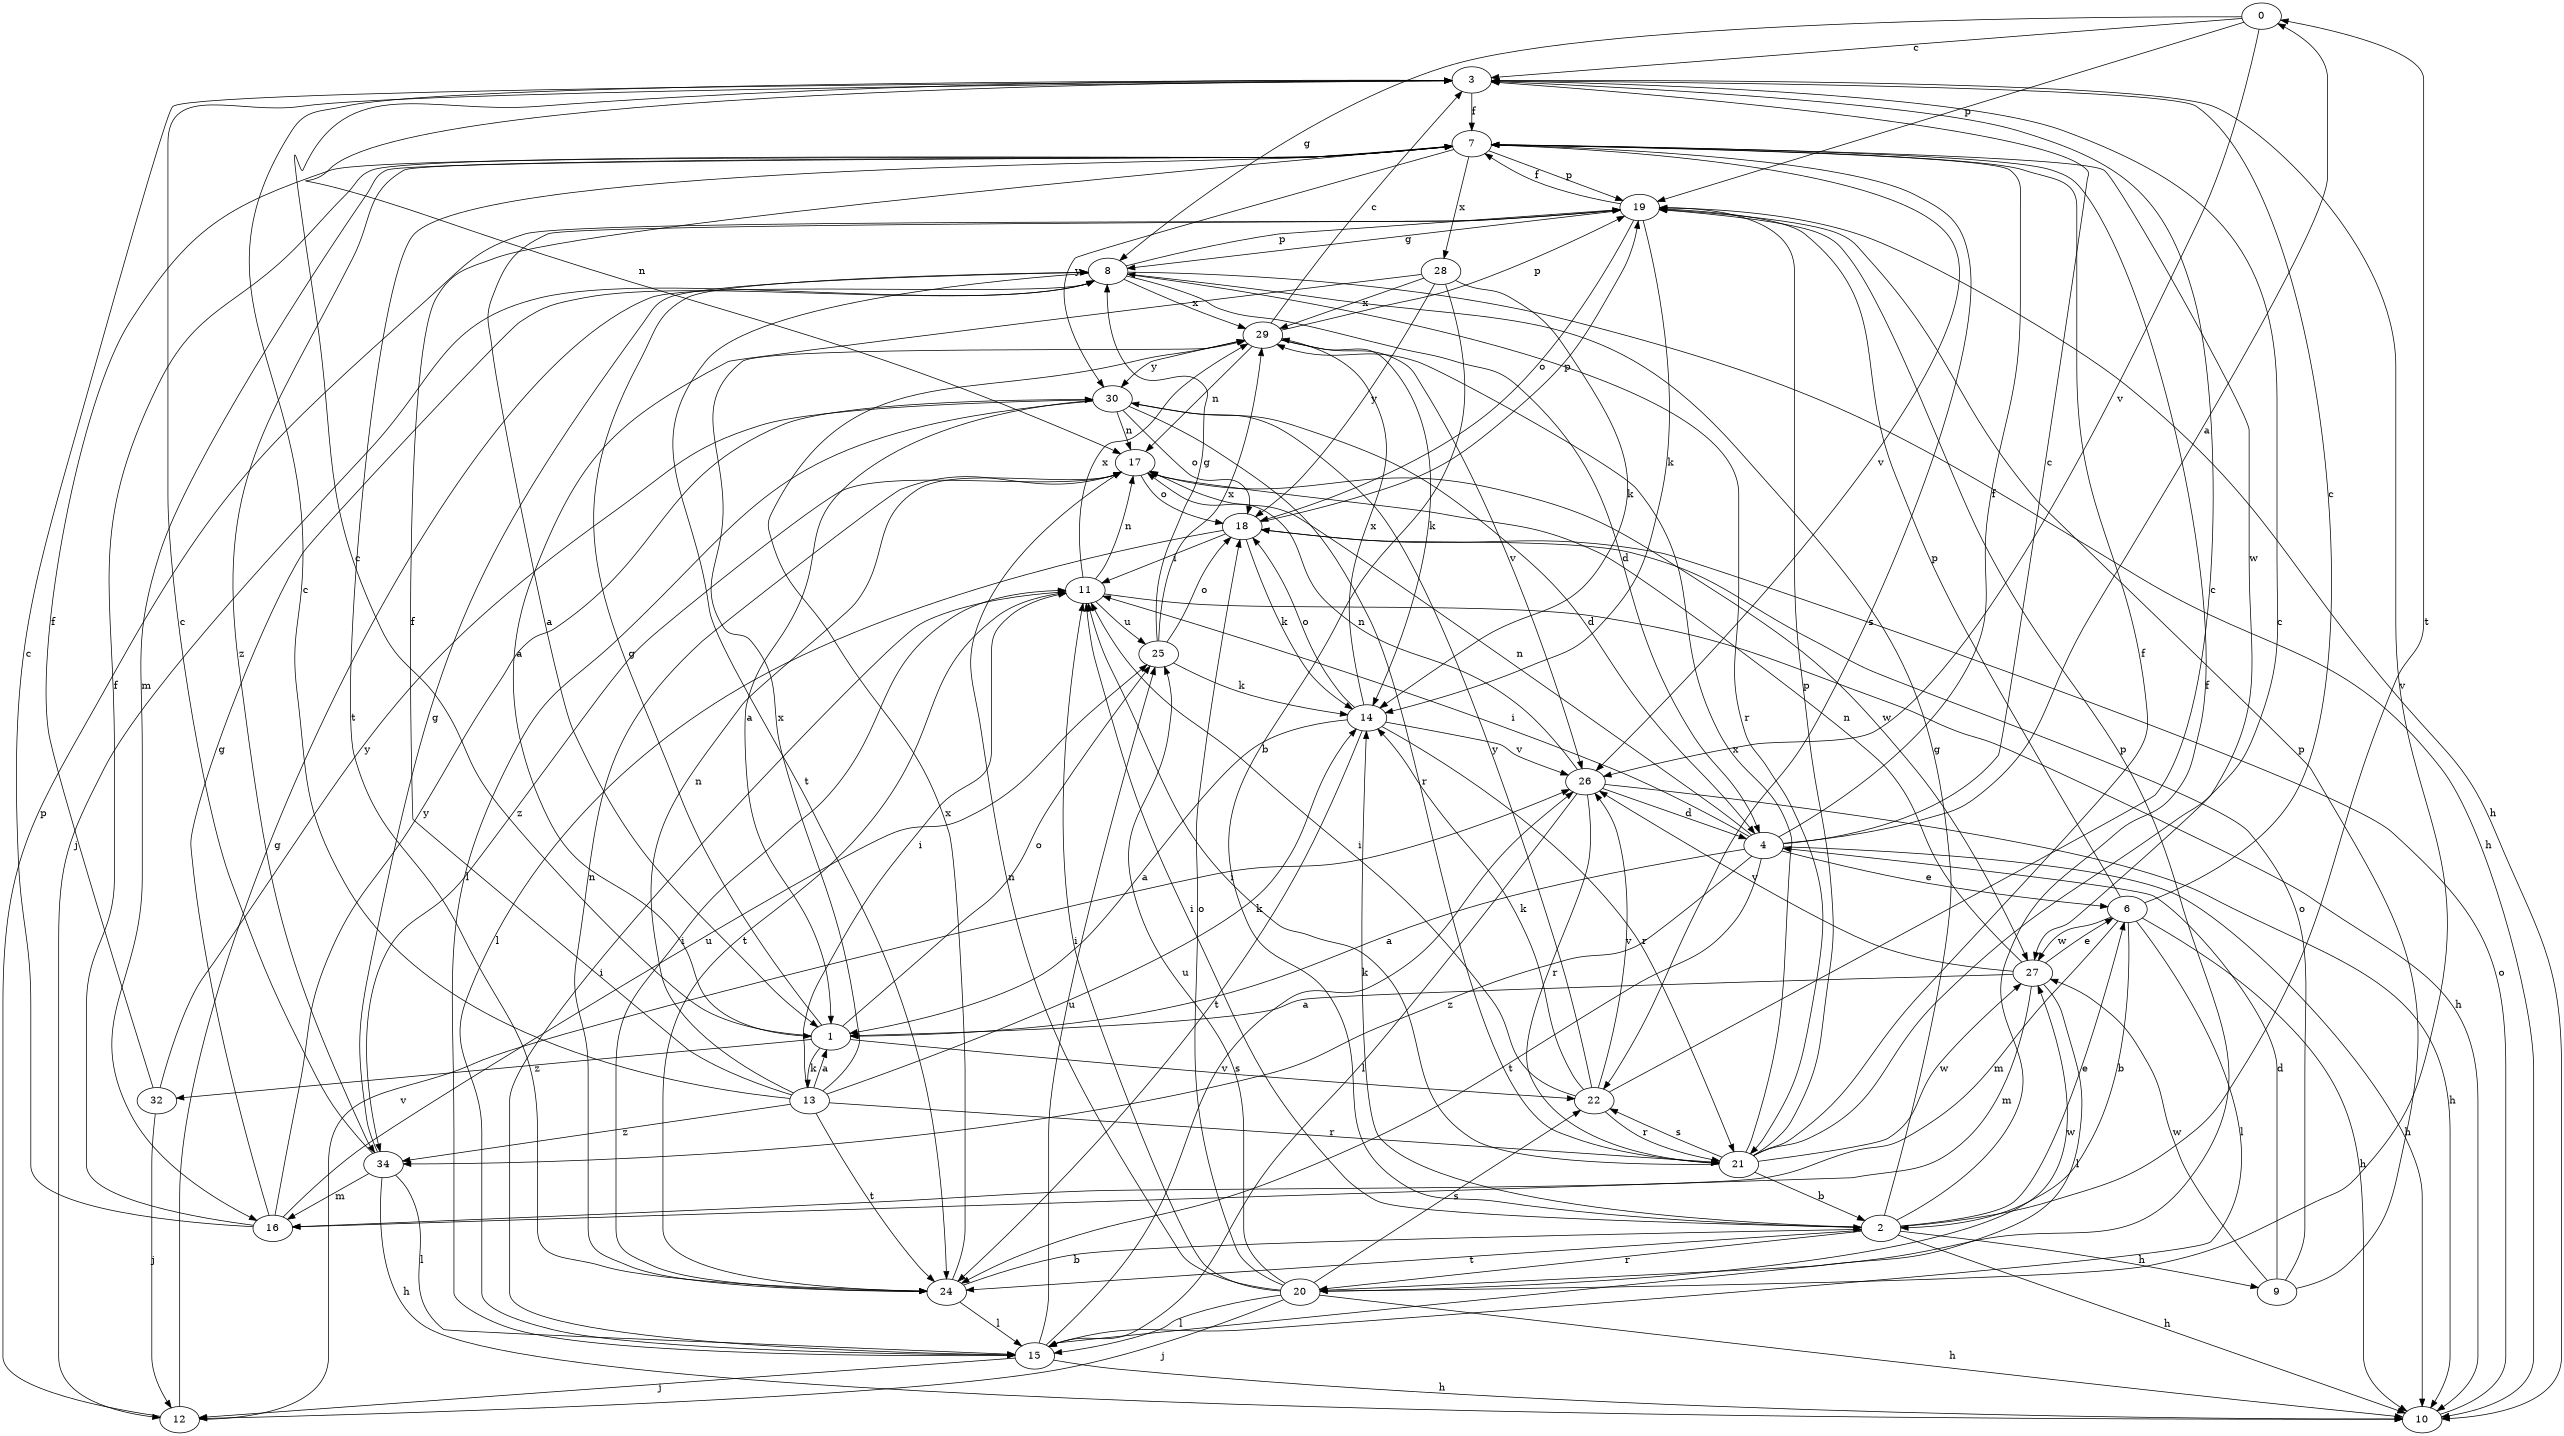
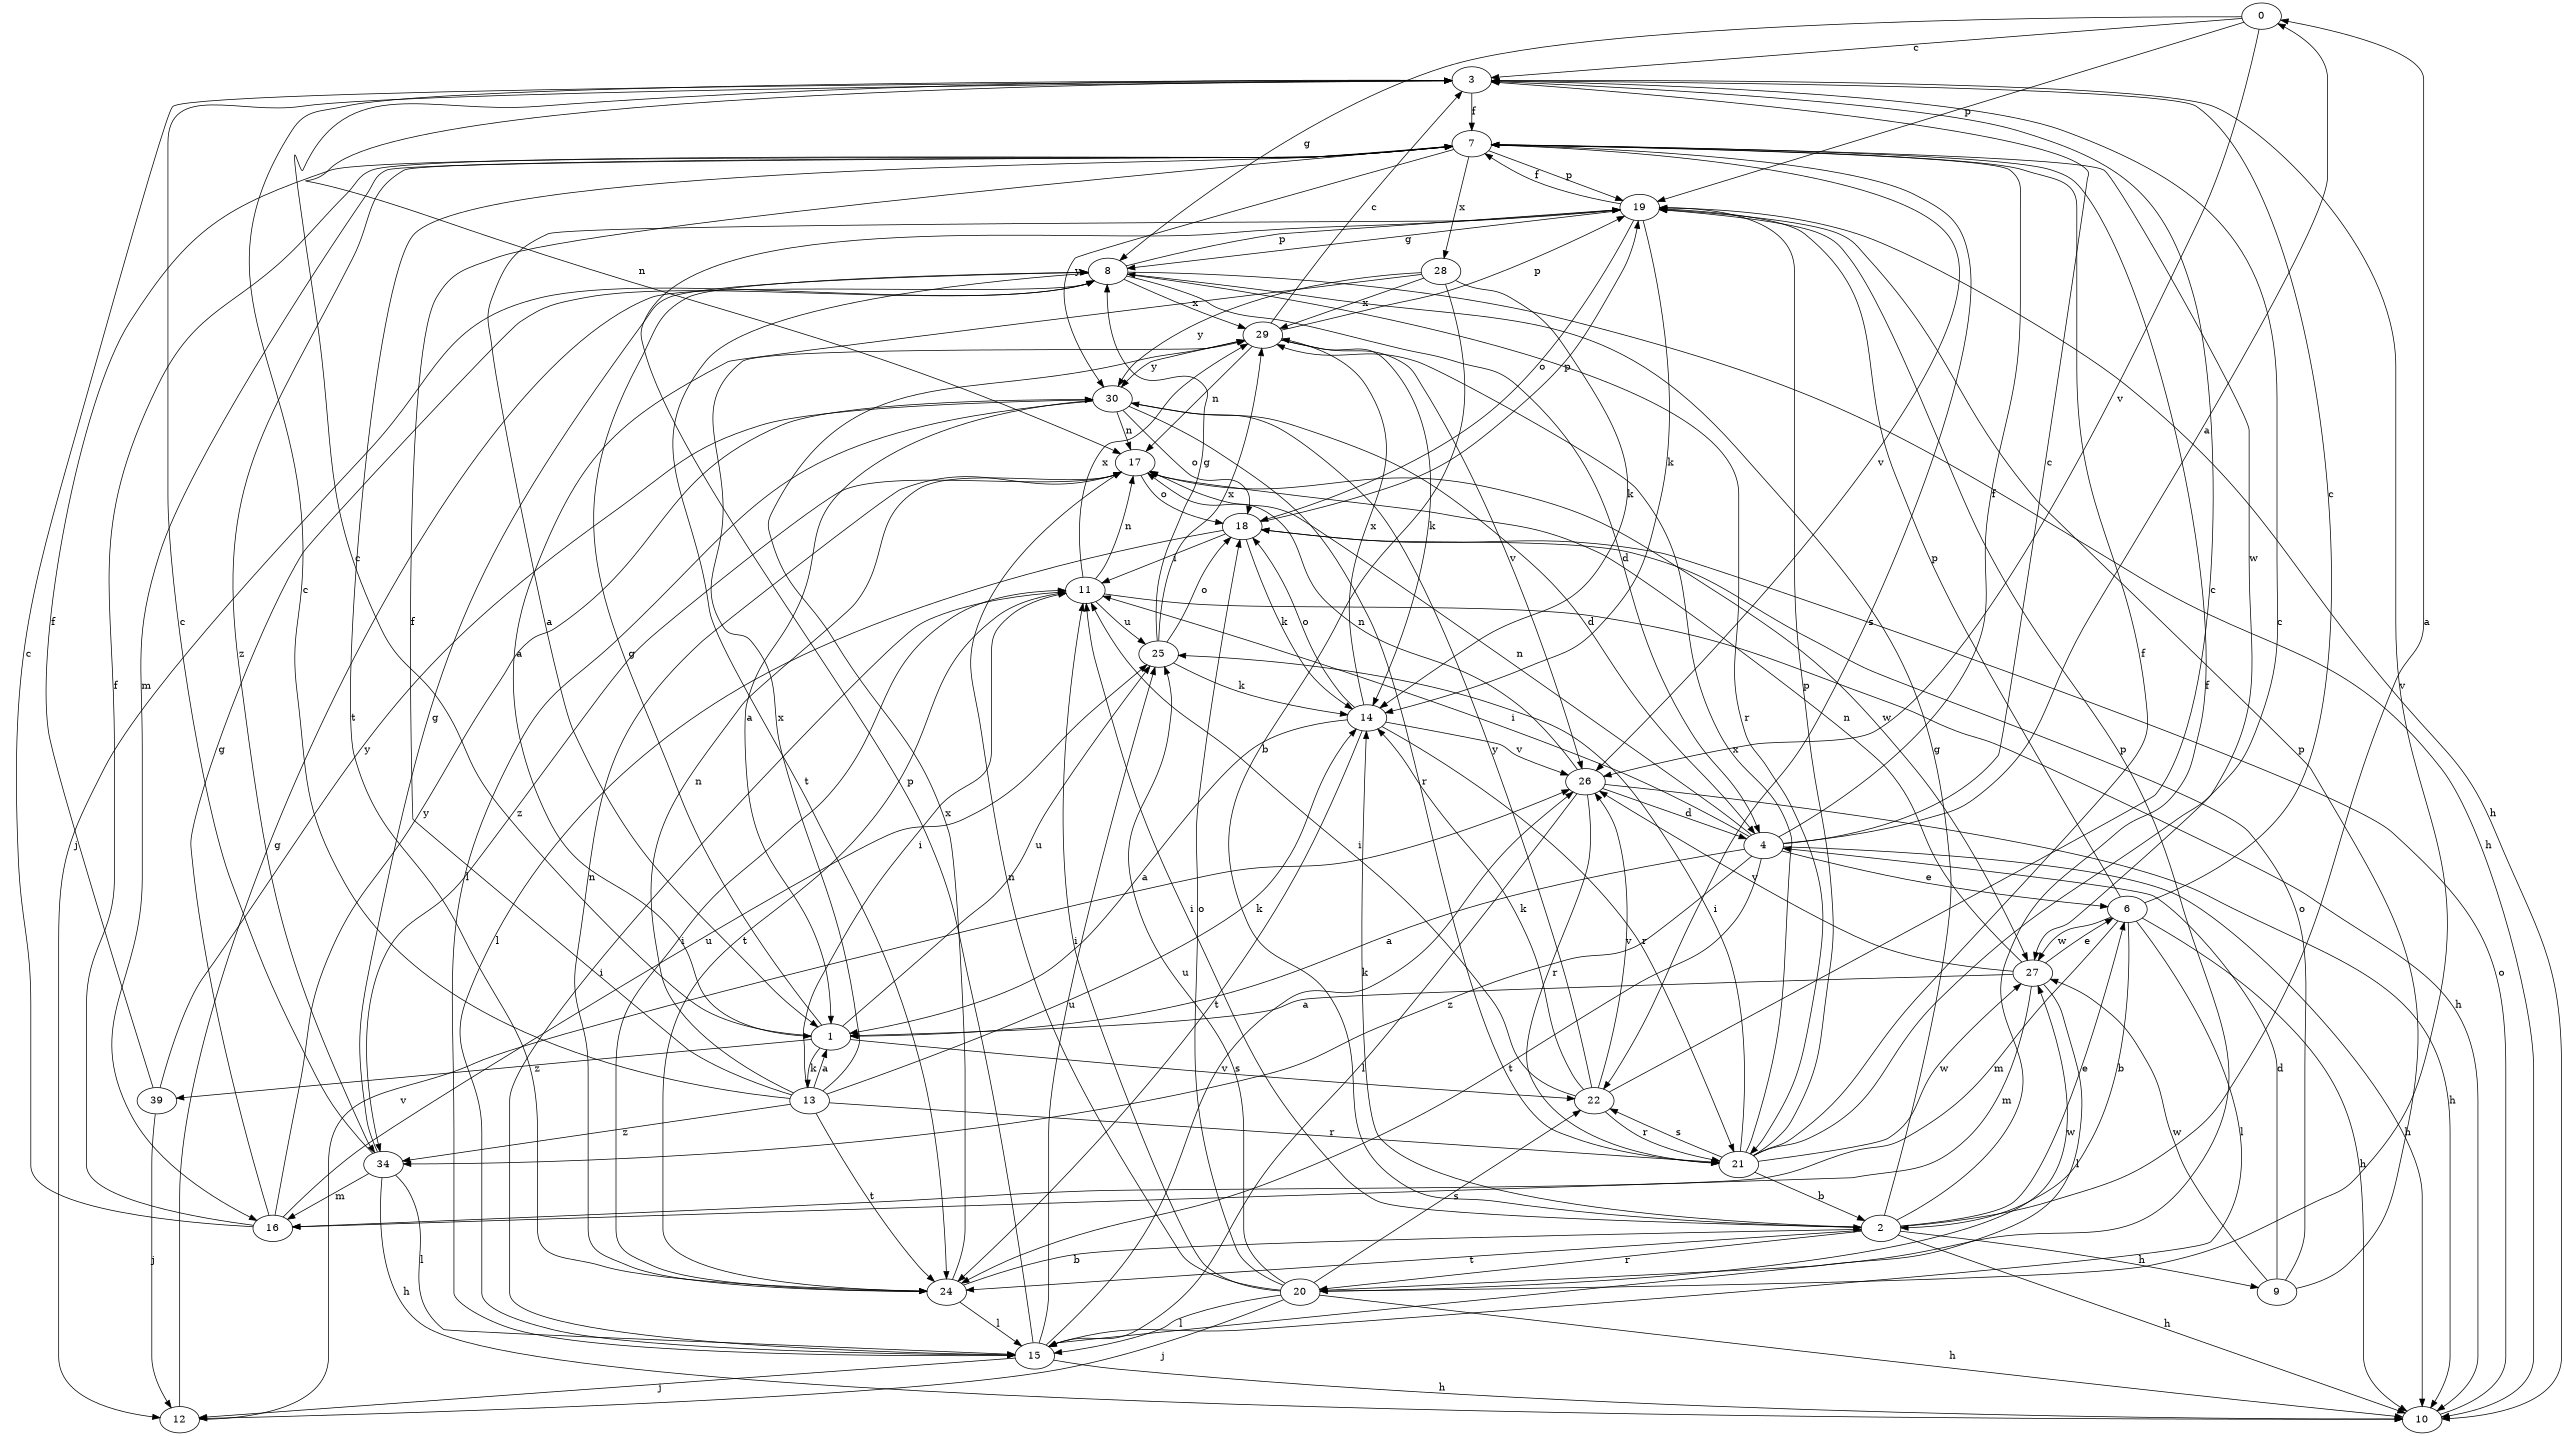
  strict digraph {
    0
    3
    8
    19
    26
    7
    20
    17
    10
    24
    4
    12
    21
    29
    1
    14
    18
    15
    13
    22
    25
-   32
+   32 [label=39]
    11
    34
    30
    2
    6
    9
    16
    27
    28
    0 -> 3 [label=c]
    0 -> 8 [label=g]
    0 -> 19 [label=p]
    0 -> 26 [label=v]
    3 -> 7 [label=f]
    3 -> 20 [label=v]
    3 -> 17 [label=n]
    8 -> 19 [label=p]
    8 -> 10 [label=h]
    8 -> 24 [label=t]
    8 -> 4 [label=d]
    8 -> 12 [label=j]
    8 -> 21 [label=r]
    8 -> 29 [label=x]
    19 -> 8 [label=g]
    19 -> 7 [label=f]
    19 -> 10 [label=h]
    19 -> 1 [label=a]
    19 -> 14 [label=k]
    19 -> 18 [label=o]
    26 -> 17 [label=n]
    26 -> 10 [label=h]
    26 -> 4 [label=d]
    26 -> 21 [label=r]
    26 -> 15 [label=l]
    7 -> 19 [label=p]
    7 -> 26 [label=v]
    7 -> 24 [label=t]
    7 -> 22 [label=s]
    7 -> 34 [label=z]
    7 -> 30 [label=y]
    7 -> 16 [label=m]
    7 -> 27 [label=w]
    7 -> 28 [label=x]
    20 -> 19 [label=p]
    20 -> 17 [label=n]
    20 -> 10 [label=h]
    20 -> 12 [label=j]
    20 -> 18 [label=o]
    20 -> 15 [label=l]
    20 -> 22 [label=s]
    20 -> 25 [label=u]
    20 -> 11 [label=i]
    20 -> 27 [label=w]
    17 -> 18 [label=o]
    17 -> 34 [label=z]
    17 -> 27 [label=w]
    10 -> 18 [label=o]
    24 -> 17 [label=n]
    24 -> 29 [label=x]
    24 -> 15 [label=l]
    24 -> 11 [label=i]
    24 -> 2 [label=b]
    4 -> 0 [label=a]
    4 -> 3 [label=c]
    4 -> 7 [label=f]
    4 -> 17 [label=n]
    4 -> 10 [label=h]
    4 -> 24 [label=t]
    4 -> 1 [label=a]
    4 -> 11 [label=i]
    4 -> 34 [label=z]
    4 -> 6 [label=e]
    12 -> 8 [label=g]
-   12 -> 19 [label=p]
+   15 -> 19 [label=p]
    12 -> 26 [label=v]
    21 -> 3 [label=c]
    21 -> 19 [label=p]
    21 -> 7 [label=f]
    21 -> 29 [label=x]
    21 -> 22 [label=s]
-   21 -> 11 [label=i]
+   21 -> 25 [label=i]
    21 -> 2 [label=b]
    21 -> 27 [label=w]
    29 -> 3 [label=c]
    29 -> 19 [label=p]
    29 -> 26 [label=v]
    29 -> 17 [label=n]
    29 -> 14 [label=k]
    29 -> 30 [label=y]
    1 -> 3 [label=c]
    1 -> 8 [label=g]
    1 -> 13 [label=k]
    1 -> 22 [label=s]
-   1 -> 25 [label=o]
+   1 -> 25 [label=u]
    1 -> 32 [label=z]
    14 -> 26 [label=v]
    14 -> 24 [label=t]
    14 -> 21 [label=r]
    14 -> 29 [label=x]
    14 -> 1 [label=a]
    14 -> 18 [label=o]
    18 -> 19 [label=p]
    18 -> 14 [label=k]
    18 -> 15 [label=l]
    18 -> 11 [label=i]
    15 -> 26 [label=v]
    15 -> 10 [label=h]
    15 -> 12 [label=j]
    15 -> 25 [label=u]
    15 -> 11 [label=i]
    13 -> 3 [label=c]
    13 -> 7 [label=f]
    13 -> 17 [label=n]
    13 -> 24 [label=t]
    13 -> 21 [label=r]
    13 -> 29 [label=x]
    13 -> 1 [label=a]
    13 -> 14 [label=k]
    13 -> 11 [label=i]
    13 -> 34 [label=z]
    22 -> 3 [label=c]
    22 -> 26 [label=v]
    22 -> 21 [label=r]
    22 -> 14 [label=k]
    22 -> 11 [label=i]
    22 -> 30 [label=y]
    25 -> 8 [label=g]
    25 -> 29 [label=x]
    25 -> 14 [label=k]
    25 -> 18 [label=o]
    32 -> 7 [label=f]
    32 -> 12 [label=j]
    32 -> 30 [label=y]
    11 -> 17 [label=n]
    11 -> 10 [label=h]
    11 -> 24 [label=t]
    11 -> 29 [label=x]
    11 -> 25 [label=u]
    34 -> 3 [label=c]
    34 -> 8 [label=g]
    34 -> 10 [label=h]
    34 -> 15 [label=l]
    34 -> 16 [label=m]
    30 -> 17 [label=n]
    30 -> 4 [label=d]
    30 -> 21 [label=r]
    30 -> 1 [label=a]
    30 -> 18 [label=o]
    30 -> 15 [label=l]
-   2 -> 0 [label=t]
+   2 -> 0 [label=a]
    2 -> 8 [label=g]
    2 -> 7 [label=f]
    2 -> 20 [label=r]
    2 -> 10 [label=h]
    2 -> 24 [label=t]
    2 -> 14 [label=k]
    2 -> 11 [label=i]
    2 -> 6 [label=e]
    2 -> 9 [label=h]
    6 -> 3 [label=c]
    6 -> 19 [label=p]
    6 -> 10 [label=h]
    6 -> 15 [label=l]
    6 -> 2 [label=b]
    6 -> 16 [label=m]
    6 -> 27 [label=w]
    9 -> 19 [label=p]
    9 -> 4 [label=d]
    9 -> 18 [label=o]
    9 -> 27 [label=w]
    16 -> 3 [label=c]
    16 -> 8 [label=g]
    16 -> 7 [label=f]
    16 -> 25 [label=u]
    16 -> 30 [label=y]
    27 -> 26 [label=v]
    27 -> 17 [label=n]
    27 -> 1 [label=a]
    27 -> 15 [label=l]
    27 -> 6 [label=e]
    27 -> 16 [label=m]
    28 -> 29 [label=x]
    28 -> 1 [label=a]
    28 -> 14 [label=k]
-   28 -> 18 [label=y]
+   28 -> 30 [label=y]
    28 -> 2 [label=b]
  }
